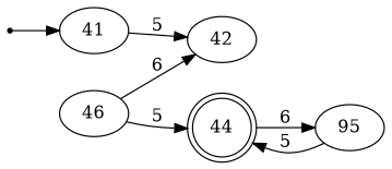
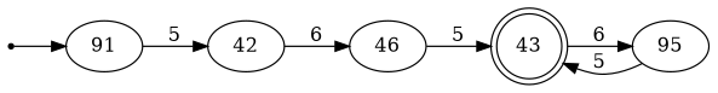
  digraph {
    rankdir=LR
    inic [shape=point]
-   41
+   41 [label=91]
    42
    n4 [label=46]
-   44 [shape=doublecircle]
+   44 [shape=doublecircle label=43]
    n6 [label=95]
    inic -> 41
    41 -> 42 [label=5]
-   n4 -> 42 [label=6]
+   42 -> n4 [label=6]
    n4 -> 44 [label=5]
    44 -> n6 [label=6]
    n6 -> 44 [label=5]
  }
